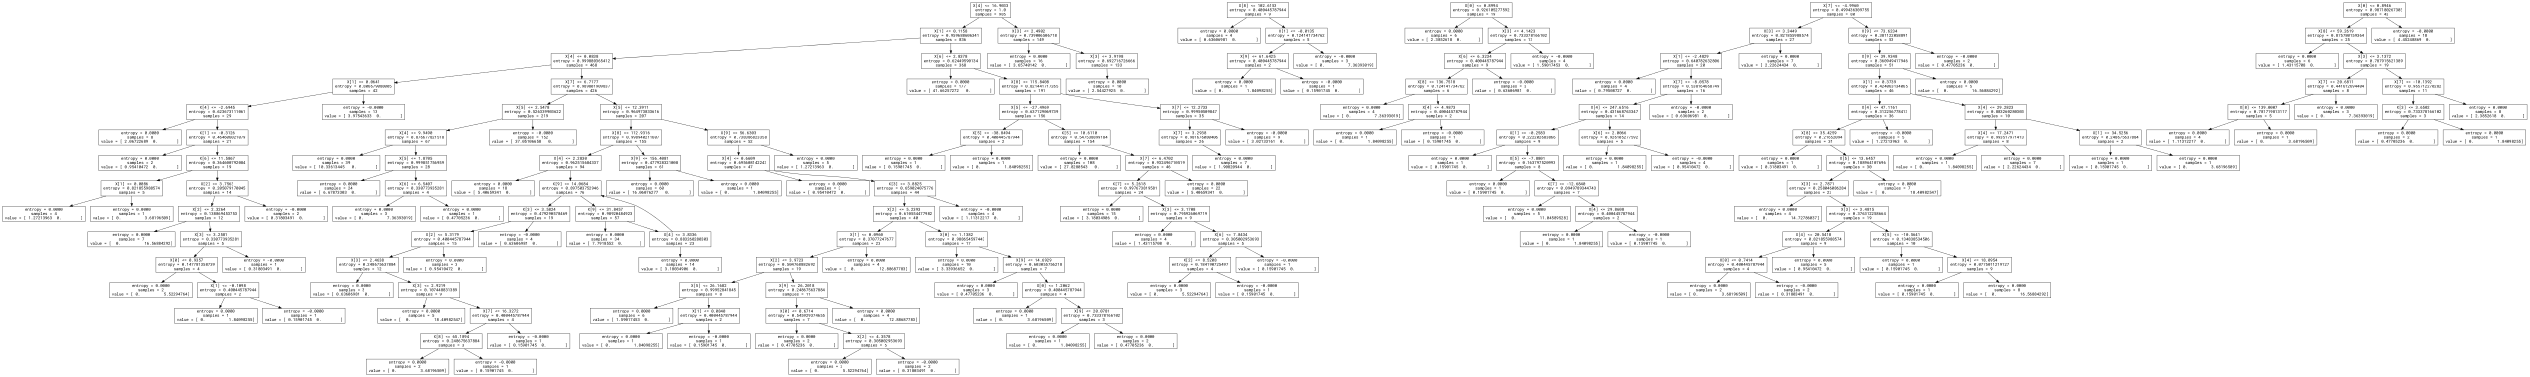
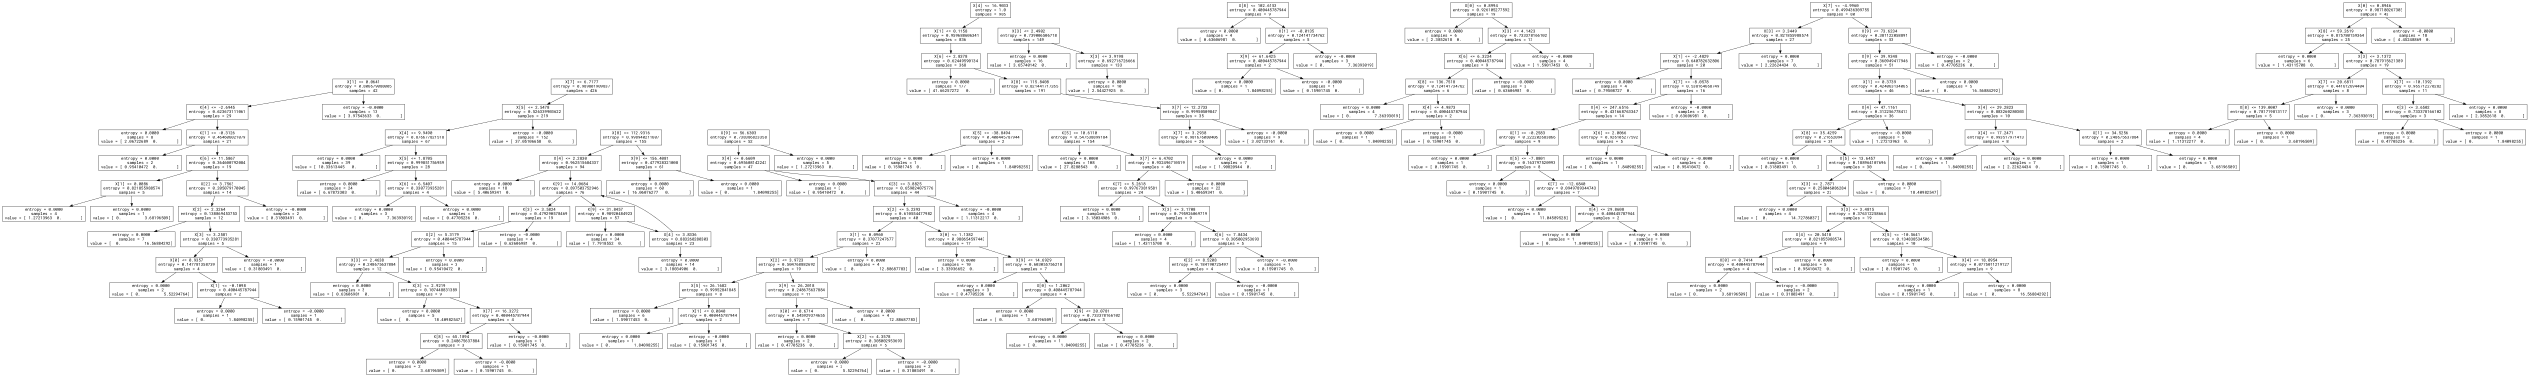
  digraph {
    fontname="Roboto Mono"
    node [fontname="Roboto Mono" shape=box]
    edge [fontname="Roboto Mono"]
    n1 [label="X[4] <= 16.9033\nentropy = 1.0\nsamples = 985"]
    n2 [label="X[1] <= 0.1158\nentropy = 0.959688606341\nsamples = 836"]
    n3 [label="X[3] <= 2.4902\nentropy = 0.739006506718\nsamples = 149"]
-   n4 [label="X[4] <= 0.0838\nentropy = 0.999880365412\nsamples = 468"]
    n5 [label="X[6] <= 2.8378\nentropy = 0.62449590134\nsamples = 368"]
    n6 [label="entropy = 0.0000\nsamples = 16\nvalue = [ 3.65740142  0.        ]"]
    n7 [label="X[3] <= 3.9198\nentropy = 0.692716726666\nsamples = 133"]
    n8 [label="X[1] <= 0.0641\nentropy = 0.806679088005\nsamples = 42"]
    n9 [label="X[7] <= 6.7177\nentropy = 0.989801909837\nsamples = 426"]
    n10 [label="entropy = 0.0000\nsamples = 177\nvalue = [ 41.66257272   0.        ]"]
    n11 [label="X[8] <= 115.8408\nentropy = 0.821441717265\nsamples = 191"]
    n12 [label="X[4] <= -2.6945\nentropy = 0.623673111061\nsamples = 29"]
    n13 [label="entropy = -0.0000\nsamples = 13\nvalue = [ 3.97543633  0.        ]"]
    n14 [label="X[5] <= 2.5478\nentropy = 0.526339903622\nsamples = 219"]
-   n15 [label="X[5] <= 12.3911\nentropy = 0.964973833616\nsamples = 207"]
    n16 [label="entropy = 0.0000\nsamples = 8\nvalue = [ 2.06722689  0.        ]"]
    n17 [label="X[1] <= -0.3126\nentropy = 0.464606021079\nsamples = 21"]
    n18 [label="entropy = 0.0000\nsamples = 2\nvalue = [ 0.95410472  0.        ]"]
    n19 [label="X[6] <= 11.5867\nentropy = 0.364600792084\nsamples = 19"]
    n20 [label="X[1] <= 0.0086\nentropy = 0.821855988574\nsamples = 5"]
    n21 [label="X[2] <= 3.7563\nentropy = 0.205079170045\nsamples = 14"]
    n22 [label="entropy = 0.0000\nsamples = 4\nvalue = [ 1.27213963  0.        ]"]
    n23 [label="entropy = 0.0000\nsamples = 1\nvalue = [ 0.          3.68196509]"]
    n24 [label="X[2] <= 2.3264\nentropy = 0.138869453753\nsamples = 12"]
    n25 [label="entropy = -0.0000\nsamples = 2\nvalue = [ 0.31803491  0.        ]"]
    n26 [label="entropy = 0.0000\nsamples = 7\nvalue = [  0.          16.56884292]"]
    n27 [label="X[3] <= 3.2581\nentropy = 0.330773935281\nsamples = 5"]
    n28 [label="X[0] <= 0.9357\nentropy = 0.147781358739\nsamples = 4"]
    n29 [label="entropy = -0.0000\nsamples = 1\nvalue = [ 0.31803491  0.        ]"]
    n30 [label="entropy = 0.0000\nsamples = 2\nvalue = [ 0.          5.52294764]"]
    n31 [label="X[1] <= -0.1098\nentropy = 0.400445787944\nsamples = 2"]
    n32 [label="entropy = 0.0000\nsamples = 1\nvalue = [ 0.          1.84098255]"]
    n33 [label="entropy = -0.0000\nsamples = 1\nvalue = [ 0.15901745  0.        ]"]
    n34 [label="X[4] <= 9.9490\nentropy = 0.876677821518\nsamples = 67"]
    n35 [label="entropy = -0.0000\nsamples = 152\nvalue = [ 37.05106658   0.        ]"]
    n36 [label="X[8] <= 112.9316\nentropy = 0.998940211607\nsamples = 155"]
    n37 [label="X[9] <= 56.6303\nentropy = 0.738386823358\nsamples = 52"]
    n38 [label="entropy = 0.0000\nsamples = 39\nvalue = [ 10.33613445   0.        ]"]
    n39 [label="X[5] <= 1.8705\nentropy = 0.999851756959\nsamples = 28"]
    n40 [label="entropy = 0.0000\nsamples = 24\nvalue = [ 6.67873303  0.        ]"]
    n41 [label="X[6] <= 6.5407\nentropy = 0.330773935281\nsamples = 4"]
    n42 [label="entropy = 0.0000\nsamples = 3\nvalue = [ 0.          7.36393019]"]
    n43 [label="entropy = 0.0000\nsamples = 1\nvalue = [ 0.47705236  0.        ]"]
    n44 [label="X[4] <= 2.2830\nentropy = 0.962515684337\nsamples = 94"]
    n45 [label="X[9] <= 156.4081\nentropy = 0.477928321008\nsamples = 61"]
    n46 [label="X[4] <= 0.6609\nentropy = 0.695608142243\nsamples = 47"]
    n47 [label="entropy = 0.0000\nsamples = 5\nvalue = [ 1.27213963  0.        ]"]
    n48 [label="entropy = 0.0000\nsamples = 18\nvalue = [ 5.40659341  0.        ]"]
    n49 [label="X[9] <= 14.0684\nentropy = 0.897503752946\nsamples = 76"]
    n50 [label="entropy = 0.0000\nsamples = 60\nvalue = [ 16.06076277   0.        ]"]
    n51 [label="entropy = 0.0000\nsamples = 1\nvalue = [ 0.          1.84098255]"]
    n52 [label="X[3] <= 3.5824\nentropy = 0.479290578469\nsamples = 19"]
    n53 [label="X[9] <= 31.8457\nentropy = 0.98920484923\nsamples = 57"]
    n54 [label="X[2] <= 5.3179\nentropy = 0.400445787944\nsamples = 15"]
    n55 [label="entropy = -0.0000\nsamples = 4\nvalue = [ 0.63606981  0.        ]"]
    n56 [label="entropy = 0.0000\nsamples = 34\nvalue = [ 7.7918552  0.       ]"]
    n57 [label="X[4] <= 3.8336\nentropy = 0.883260280303\nsamples = 23"]
    n58 [label="X[3] <= 2.4638\nentropy = 0.248675637884\nsamples = 12"]
    n59 [label="entropy = 0.0000\nsamples = 3\nvalue = [ 0.95410472  0.        ]"]
    n60 [label="entropy = 0.0000\nsamples = 3\nvalue = [ 0.63606981  0.        ]"]
    n61 [label="X[3] <= 2.9219\nentropy = 0.107448831389\nsamples = 9"]
    n62 [label="entropy = 0.0000\nsamples = 5\nvalue = [  0.          18.40982547]"]
    n63 [label="X[7] <= 16.3272\nentropy = 0.400445787944\nsamples = 4"]
    n64 [label="X[8] <= 65.1894\nentropy = 0.248675637884\nsamples = 3"]
    n65 [label="entropy = -0.0000\nsamples = 1\nvalue = [ 0.15901745  0.        ]"]
    n66 [label="entropy = 0.0000\nsamples = 2\nvalue = [ 0.          3.68196509]"]
    n67 [label="entropy = -0.0000\nsamples = 1\nvalue = [ 0.15901745  0.        ]"]
    n68 [label="entropy = 0.0000\nsamples = 14\nvalue = [ 3.18034906  0.        ]"]
    n69 [label="X[8] <= 102.6153\nentropy = 0.400445787944\nsamples = 9"]
    n70 [label="entropy = 0.0000\nsamples = 4\nvalue = [ 0.63606981  0.        ]"]
    n71 [label="X[1] <= -0.0135\nentropy = 0.124141734762\nsamples = 5"]
    n72 [label="X[9] <= 61.6425\nentropy = 0.400445787944\nsamples = 2"]
    n73 [label="entropy = -0.0000\nsamples = 3\nvalue = [ 0.          7.36393019]"]
    n74 [label="entropy = 0.0000\nsamples = 1\nvalue = [ 0.          1.84098255]"]
    n75 [label="entropy = -0.0000\nsamples = 1\nvalue = [ 0.15901745  0.        ]"]
    n76 [label="entropy = 0.0000\nsamples = 3\nvalue = [ 0.95410472  0.        ]"]
    n77 [label="X[3] <= 3.8825\nentropy = 0.659024075776\nsamples = 44"]
    n78 [label="X[2] <= 5.2393\nentropy = 0.610554477982\nsamples = 40"]
    n79 [label="entropy = -0.0000\nsamples = 4\nvalue = [ 1.11312217  0.        ]"]
    n80 [label="X[1] <= 0.0960\nentropy = 0.37077247677\nsamples = 23"]
    n81 [label="X[0] <= 1.1382\nentropy = 0.988654597443\nsamples = 17"]
    n82 [label="X[2] <= 3.9723\nentropy = 0.504768882692\nsamples = 19"]
    n83 [label="entropy = 0.0000\nsamples = 4\nvalue = [  0.          12.88687783]"]
    n84 [label="entropy = 0.0000\nsamples = 10\nvalue = [ 3.33936652  0.        ]"]
    n85 [label="X[9] <= 14.6929\nentropy = 0.603055756218\nsamples = 7"]
    n86 [label="X[5] <= 26.1682\nentropy = 0.99952841845\nsamples = 8"]
    n87 [label="X[9] <= 26.2018\nentropy = 0.248675637884\nsamples = 11"]
    n88 [label="entropy = 0.0000\nsamples = 6\nvalue = [ 1.59017453  0.        ]"]
    n89 [label="X[1] <= 0.0840\nentropy = 0.400445787944\nsamples = 2"]
    n90 [label="X[0] <= 0.6714\nentropy = 0.545929374655\nsamples = 7"]
    n91 [label="entropy = 0.0000\nsamples = 4\nvalue = [  0.          12.88687783]"]
    n92 [label="entropy = 0.0000\nsamples = 1\nvalue = [ 0.          1.84098255]"]
    n93 [label="entropy = -0.0000\nsamples = 1\nvalue = [ 0.15901745  0.        ]"]
    n94 [label="entropy = 0.0000\nsamples = 2\nvalue = [ 0.47705236  0.        ]"]
    n95 [label="X[2] <= 4.3578\nentropy = 0.305002953693\nsamples = 5"]
    n96 [label="entropy = 0.0000\nsamples = 3\nvalue = [ 0.          5.52294764]"]
    n97 [label="entropy = -0.0000\nsamples = 2\nvalue = [ 0.31803491  0.        ]"]
    n98 [label="entropy = 0.0000\nsamples = 3\nvalue = [ 0.47705236  0.        ]"]
    n99 [label="X[0] <= 1.2062\nentropy = 0.400445787944\nsamples = 4"]
    n100 [label="entropy = 0.0000\nsamples = 1\nvalue = [ 0.          3.68196509]"]
    n101 [label="X[9] <= 20.0781\nentropy = 0.733378166102\nsamples = 3"]
    n102 [label="entropy = 0.0000\nsamples = 1\nvalue = [ 0.          1.84098255]"]
    n103 [label="entropy = 0.0000\nsamples = 2\nvalue = [ 0.47705236  0.        ]"]
-   n104 [label="X[5] <= -27.4969\nentropy = 0.637129069739\nsamples = 156"]
    n105 [label="X[7] <= 12.2733\nentropy = 0.99950509847\nsamples = 35"]
    n106 [label="X[5] <= -38.8494\nentropy = 0.400445787944\nsamples = 2"]
    n107 [label="X[5] <= 10.6110\nentropy = 0.547538899184\nsamples = 154"]
    n108 [label="X[7] <= 3.2938\nentropy = 0.981676080406\nsamples = 26"]
    n109 [label="entropy = -0.0000\nsamples = 9\nvalue = [ 3.02133161  0.        ]"]
    n110 [label="entropy = 0.0000\nsamples = 1\nvalue = [ 0.15901745  0.        ]"]
    n111 [label="entropy = 0.0000\nsamples = 1\nvalue = [ 0.          1.84098255]"]
    n112 [label="entropy = 0.0000\nsamples = 108\nvalue = [ 27.8280543   0.       ]"]
    n113 [label="X[7] <= 6.4702\nentropy = 0.932496710519\nsamples = 46"]
    n114 [label="X[7] <= 5.2618\nentropy = 0.997673819581\nsamples = 24"]
    n115 [label="entropy = 0.0000\nsamples = 22\nvalue = [ 5.40659341  0.        ]"]
    n116 [label="entropy = 0.0000\nsamples = 15\nvalue = [ 3.18034906  0.        ]"]
    n117 [label="X[3] <= 3.1708\nentropy = 0.795926069719\nsamples = 9"]
    n118 [label="entropy = 0.0000\nsamples = 4\nvalue = [ 1.43115708  0.        ]"]
    n119 [label="X[6] <= 7.8434\nentropy = 0.305002953693\nsamples = 5"]
    n120 [label="X[2] <= 8.5208\nentropy = 0.184190725497\nsamples = 4"]
    n121 [label="entropy = -0.0000\nsamples = 1\nvalue = [ 0.15901745  0.        ]"]
    n122 [label="entropy = 0.0000\nsamples = 3\nvalue = [ 0.          5.52294764]"]
    n123 [label="entropy = -0.0000\nsamples = 1\nvalue = [ 0.15901745  0.        ]"]
    n124 [label="entropy = 0.0000\nsamples = 7\nvalue = [ 1.90820944  0.        ]"]
    n125 [label="X[0] <= 0.8994\nentropy = 0.926105277592\nsamples = 19"]
    n126 [label="entropy = 0.0000\nsamples = 6\nvalue = [ 2.3852618  0.       ]"]
    n127 [label="X[3] <= 4.1423\nentropy = 0.733378166102\nsamples = 13"]
    n128 [label="X[6] <= 6.3234\nentropy = 0.400445787944\nsamples = 9"]
    n129 [label="entropy = -0.0000\nsamples = 4\nvalue = [ 1.59017453  0.        ]"]
    n130 [label="X[8] <= 136.7518\nentropy = 0.124141734762\nsamples = 6"]
    n131 [label="entropy = -0.0000\nsamples = 3\nvalue = [ 0.63606981  0.        ]"]
    n132 [label="entropy = 0.0000\nsamples = 4\nvalue = [ 0.          7.36393019]"]
    n133 [label="X[4] <= 4.9873\nentropy = 0.400445787944\nsamples = 2"]
    n134 [label="entropy = 0.0000\nsamples = 1\nvalue = [ 0.          1.84098255]"]
    n135 [label="entropy = -0.0000\nsamples = 1\nvalue = [ 0.15901745  0.        ]"]
    n136 [label="entropy = 0.0000\nsamples = 10\nvalue = [ 2.54427925  0.        ]"]
    n137 [label="X[7] <= -4.9960\nentropy = 0.499436309755\nsamples = 80"]
    n138 [label="X[3] <= 3.3449\nentropy = 0.821855988574\nsamples = 27"]
    n139 [label="X[9] <= 73.6234\nentropy = 0.381122058891\nsamples = 53"]
    n140 [label="X[0] <= 0.8946\nentropy = 0.987180267303\nsamples = 43"]
    n141 [label="X[8] <= 59.2619\nentropy = 0.875780159364\nsamples = 25"]
    n142 [label="entropy = -0.0000\nsamples = 18\nvalue = [ 4.45248869  0.        ]"]
    n143 [label="X[1] <= -2.4829\nentropy = 0.640782632806\nsamples = 20"]
    n144 [label="entropy = 0.0000\nsamples = 7\nvalue = [ 2.22624434  0.        ]"]
    n145 [label="X[9] <= 39.9348\nentropy = 0.360949417946\nsamples = 51"]
    n146 [label="entropy = -0.0000\nsamples = 2\nvalue = [ 0.47705236  0.        ]"]
    n147 [label="entropy = 0.0000\nsamples = 4\nvalue = [ 0.79508727  0.        ]"]
    n148 [label="X[7] <= -8.0578\nentropy = 0.538164668749\nsamples = 16"]
    n149 [label="X[4] <= 247.6516\nentropy = 0.431668763347\nsamples = 14"]
    n150 [label="entropy = -0.0000\nsamples = 2\nvalue = [ 0.63606981  0.        ]"]
    n151 [label="X[1] <= -0.2583\nentropy = 0.222202683866\nsamples = 9"]
    n152 [label="X[6] <= 2.0066\nentropy = 0.926105277592\nsamples = 5"]
    n153 [label="entropy = 0.0000\nsamples = 1\nvalue = [ 0.15901745  0.        ]"]
    n154 [label="X[5] <= -7.8801\nentropy = 0.163797520993\nsamples = 8"]
    n155 [label="entropy = 0.0000\nsamples = 1\nvalue = [ 0.          1.84098255]"]
    n156 [label="entropy = -0.0000\nsamples = 4\nvalue = [ 0.95410472  0.        ]"]
    n157 [label="entropy = 0.0000\nsamples = 1\nvalue = [ 0.15901745  0.        ]"]
    n158 [label="X[7] <= -12.6840\nentropy = 0.0949789344743\nsamples = 7"]
    n159 [label="entropy = 0.0000\nsamples = 5\nvalue = [  0.          11.04589528]"]
    n160 [label="X[4] <= 29.8608\nentropy = 0.400445787944\nsamples = 2"]
    n161 [label="entropy = 0.0000\nsamples = 1\nvalue = [ 0.          1.84098255]"]
    n162 [label="entropy = -0.0000\nsamples = 1\nvalue = [ 0.15901745  0.        ]"]
    n163 [label="X[1] <= 0.3739\nentropy = 0.424063134065\nsamples = 46"]
    n164 [label="entropy = 0.0000\nsamples = 5\nvalue = [  0.          16.56884292]"]
    n165 [label="X[4] <= 47.1161\nentropy = 0.312256778413\nsamples = 36"]
    n166 [label="X[4] <= 29.2823\nentropy = 0.883260280303\nsamples = 10"]
    n167 [label="X[8] <= 35.4259\nentropy = 0.21652094\nsamples = 31"]
    n168 [label="entropy = -0.0000\nsamples = 5\nvalue = [ 1.27213963  0.        ]"]
    n169 [label="X[4] <= 17.2471\nentropy = 0.993517971413\nsamples = 8"]
    n170 [label="X[1] <= 34.5256\nentropy = 0.248675637884\nsamples = 2"]
    n171 [label="entropy = 0.0000\nsamples = 1\nvalue = [ 0.31803491  0.        ]"]
    n172 [label="X[5] <= 13.6457\nentropy = 0.188964107696\nsamples = 30"]
    n173 [label="X[3] <= 2.7871\nentropy = 0.258046086284\nsamples = 23"]
    n174 [label="entropy = 0.0000\nsamples = 7\nvalue = [  0.          18.40982547]"]
    n175 [label="entropy = 0.0000\nsamples = 4\nvalue = [  0.          14.72786037]"]
    n176 [label="X[3] <= 3.4815\nentropy = 0.376312258664\nsamples = 19"]
    n177 [label="X[4] <= 20.5418\nentropy = 0.821855988574\nsamples = 9"]
    n178 [label="X[5] <= -10.5641\nentropy = 0.134838534506\nsamples = 10"]
    n179 [label="X[0] <= 0.7414\nentropy = 0.400445787944\nsamples = 4"]
    n180 [label="entropy = 0.0000\nsamples = 5\nvalue = [ 0.95410472  0.        ]"]
    n181 [label="entropy = 0.0000\nsamples = 1\nvalue = [ 0.15901745  0.        ]"]
    n182 [label="X[4] <= 18.0954\nentropy = 0.0775011219127\nsamples = 9"]
    n183 [label="entropy = 0.0000\nsamples = 2\nvalue = [ 0.          3.68196509]"]
    n184 [label="entropy = -0.0000\nsamples = 2\nvalue = [ 0.31803491  0.        ]"]
    n185 [label="entropy = 0.0000\nsamples = 1\nvalue = [ 0.15901745  0.        ]"]
    n186 [label="entropy = 0.0000\nsamples = 8\nvalue = [  0.          16.56884292]"]
    n187 [label="entropy = 0.0000\nsamples = 1\nvalue = [ 0.          1.84098255]"]
    n188 [label="entropy = 0.0000\nsamples = 7\nvalue = [ 2.22624434  0.        ]"]
    n189 [label="entropy = 0.0000\nsamples = 1\nvalue = [ 0.15901745  0.        ]"]
    n190 [label="entropy = 0.0000\nsamples = 1\nvalue = [ 0.          3.68196509]"]
    n191 [label="entropy = 0.0000\nsamples = 6\nvalue = [ 1.43115708  0.        ]"]
    n192 [label="X[3] <= 3.1372\nentropy = 0.787915621389\nsamples = 19"]
    n193 [label="X[7] <= 20.6811\nentropy = 0.441612694404\nsamples = 8"]
    n194 [label="X[7] <= -10.1392\nentropy = 0.965712270282\nsamples = 11"]
    n195 [label="X[8] <= 139.0007\nentropy = 0.781719813117\nsamples = 5"]
    n196 [label="entropy = 0.0000\nsamples = 3\nvalue = [ 0.          7.36393019]"]
    n197 [label="X[3] <= 3.6502\nentropy = 0.733378166102\nsamples = 3"]
    n198 [label="entropy = 0.0000\nsamples = 8\nvalue = [ 2.3852618  0.       ]"]
    n199 [label="entropy = 0.0000\nsamples = 4\nvalue = [ 1.11312217  0.        ]"]
    n200 [label="entropy = 0.0000\nsamples = 1\nvalue = [ 0.          3.68196509]"]
    n201 [label="entropy = 0.0000\nsamples = 2\nvalue = [ 0.47705236  0.        ]"]
    n202 [label="entropy = 0.0000\nsamples = 1\nvalue = [ 0.          1.84098255]"]
    n1 -> n2
-   n1 -> n3
-   n2 -> n4
    n2 -> n5
    n3 -> n6
    n3 -> n7
-   n4 -> n8
-   n4 -> n9
    n5 -> n10
    n5 -> n11
    n7 -> n136
    n8 -> n12
    n8 -> n13
    n9 -> n14
-   n9 -> n15
-   n11 -> n104
    n11 -> n105
    n12 -> n16
    n12 -> n17
    n14 -> n34
    n14 -> n35
-   n15 -> n36
-   n15 -> n37
    n17 -> n18
    n17 -> n19
    n19 -> n20
    n19 -> n21
    n20 -> n22
    n20 -> n23
    n21 -> n24
    n21 -> n25
    n24 -> n26
    n24 -> n27
    n27 -> n28
    n27 -> n29
    n28 -> n30
    n28 -> n31
    n31 -> n32
    n31 -> n33
    n34 -> n38
    n34 -> n39
    n36 -> n44
    n36 -> n45
    n37 -> n46
    n37 -> n47
    n39 -> n40
    n39 -> n41
    n41 -> n42
    n41 -> n43
    n44 -> n48
    n44 -> n49
    n45 -> n50
    n45 -> n51
    n46 -> n76
    n46 -> n77
    n49 -> n52
    n49 -> n53
    n52 -> n54
    n52 -> n55
    n53 -> n56
    n53 -> n57
    n54 -> n58
    n54 -> n59
    n57 -> n49
    n57 -> n68
    n58 -> n60
    n58 -> n61
    n61 -> n62
    n61 -> n63
    n63 -> n64
    n63 -> n65
    n64 -> n66
    n64 -> n67
    n69 -> n70
    n69 -> n71
    n71 -> n72
    n71 -> n73
    n72 -> n74
    n72 -> n75
    n77 -> n78
    n77 -> n79
    n78 -> n80
    n78 -> n81
    n80 -> n82
    n80 -> n83
    n81 -> n84
    n81 -> n85
    n82 -> n86
    n82 -> n87
    n85 -> n98
    n85 -> n99
    n86 -> n88
    n86 -> n89
    n87 -> n90
    n87 -> n91
    n89 -> n92
    n89 -> n93
    n90 -> n94
    n90 -> n95
    n95 -> n96
    n95 -> n97
    n99 -> n100
    n99 -> n101
    n101 -> n102
    n101 -> n103
-   n104 -> n106
-   n104 -> n107
    n105 -> n108
    n105 -> n109
    n106 -> n110
    n106 -> n111
    n107 -> n112
    n107 -> n113
    n108 -> n124
    n113 -> n114
    n113 -> n115
    n114 -> n116
    n114 -> n117
    n117 -> n118
    n117 -> n119
    n119 -> n120
    n119 -> n121
    n120 -> n122
    n120 -> n123
    n125 -> n126
    n125 -> n127
    n127 -> n128
    n127 -> n129
    n128 -> n130
    n128 -> n131
    n130 -> n132
    n130 -> n133
    n133 -> n134
    n133 -> n135
    n137 -> n138
    n137 -> n139
    n138 -> n143
    n138 -> n144
    n139 -> n145
    n139 -> n146
    n140 -> n141
    n140 -> n142
    n141 -> n191
    n141 -> n192
    n143 -> n147
    n143 -> n148
    n145 -> n163
    n145 -> n164
    n148 -> n149
    n148 -> n150
    n149 -> n151
-   n149 -> n152
    n151 -> n153
    n151 -> n154
    n152 -> n155
    n152 -> n156
    n154 -> n157
    n154 -> n158
    n158 -> n159
    n158 -> n160
    n160 -> n161
    n160 -> n162
    n163 -> n165
    n163 -> n166
    n165 -> n167
    n165 -> n168
    n166 -> n169
    n166 -> n170
    n167 -> n171
    n167 -> n172
    n169 -> n187
    n169 -> n188
    n170 -> n189
    n170 -> n190
    n172 -> n173
    n172 -> n174
    n173 -> n175
    n173 -> n176
    n176 -> n177
    n176 -> n178
    n177 -> n179
    n177 -> n180
    n178 -> n181
    n178 -> n182
    n179 -> n183
    n179 -> n184
    n182 -> n185
    n182 -> n186
    n192 -> n193
    n192 -> n194
    n193 -> n195
    n193 -> n196
    n194 -> n197
    n194 -> n198
    n195 -> n199
    n195 -> n200
    n197 -> n201
    n197 -> n202
  }
